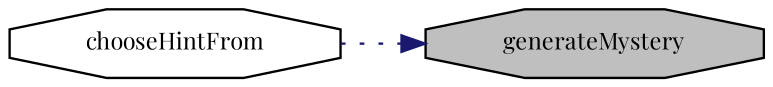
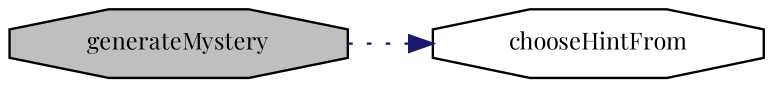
  digraph {
    rankdir=LR
    fontname="Playfair Display"
    node [color=black fontname="Playfair Display" fontsize=10 shape=octagon style=filled]
    n1 [fillcolor=grey75 fontcolor=black height=0.2 label=generateMystery width=0.4]
    n2 [fillcolor=white height=0.2 label=chooseHintFrom width=0.4]
-   n2 -> n1 [color=midnightblue fontname="Playfair Display" fontsize=10 labelfontname=Helvetica labelfontsize=10 style=dotted]
+   n1 -> n2 [color=midnightblue fontname="Playfair Display" fontsize=10 labelfontname=Helvetica labelfontsize=10 style=dotted]
  }
